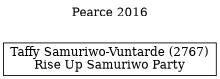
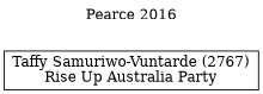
  digraph {
    label="Pearce 2016"
    labelloc=t
    mclimit=10
    rankdir=LR
-   n1 [label="Taffy Samuriwo-Vuntarde (2767)\nRise Up Samuriwo Party" shape=box]
+   n1 [label="Taffy Samuriwo-Vuntarde (2767)\nRise Up Australia Party" shape=box]
  }
